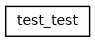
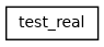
  digraph {
    rankdir=LR
-   n1 [color=black fillcolor=white fontname=Helvetica fontsize=10 height=0.2 label=test_test shape=record style=filled width=0.4]
+   n1 [color=black fillcolor=white fontname=Helvetica fontsize=10 height=0.2 label=test_real shape=record style=filled width=0.4]
  }
